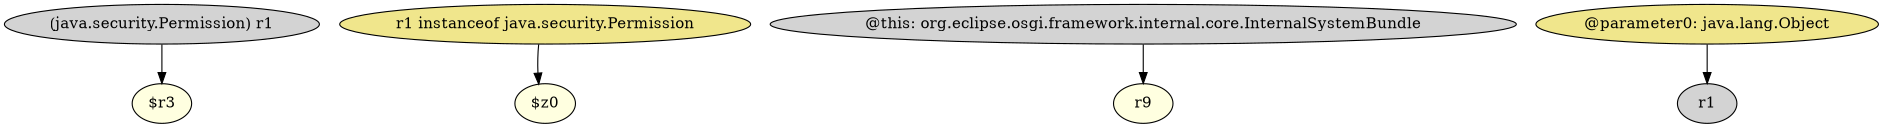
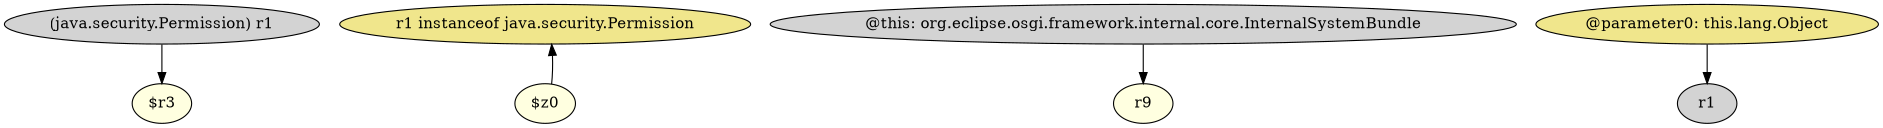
  digraph {
    node [fillcolor=lightgrey style=filled]
    n1 [label="(java.security.Permission) r1"]
    n2 [fillcolor=lightyellow label="$r3"]
    n3 [fillcolor=khaki label="r1 instanceof java.security.Permission"]
    n4 [fillcolor=lightyellow label="$z0"]
    n5 [label="@this: org.eclipse.osgi.framework.internal.core.InternalSystemBundle"]
    n6 [fillcolor=lightyellow label=r9]
-   n7 [fillcolor=khaki label="@parameter0: java.lang.Object"]
+   n7 [fillcolor=khaki label="@parameter0: this.lang.Object"]
    n8 [label=r1]
    n1 -> n2
-   n3 -> n4
+   n4 -> n3
    n5 -> n6
    n7 -> n8
  }
